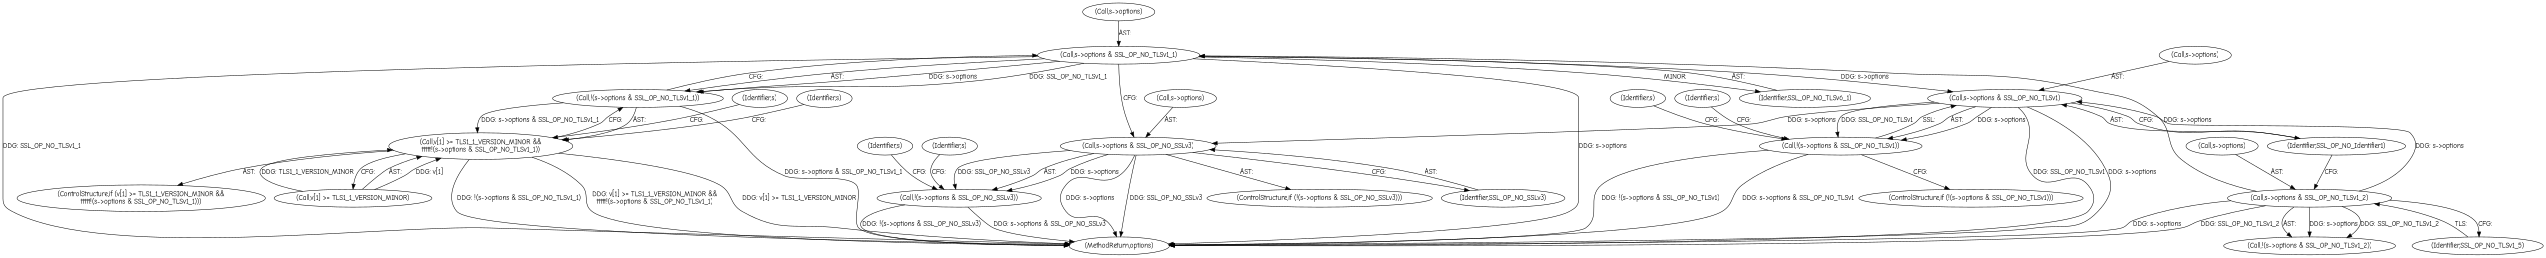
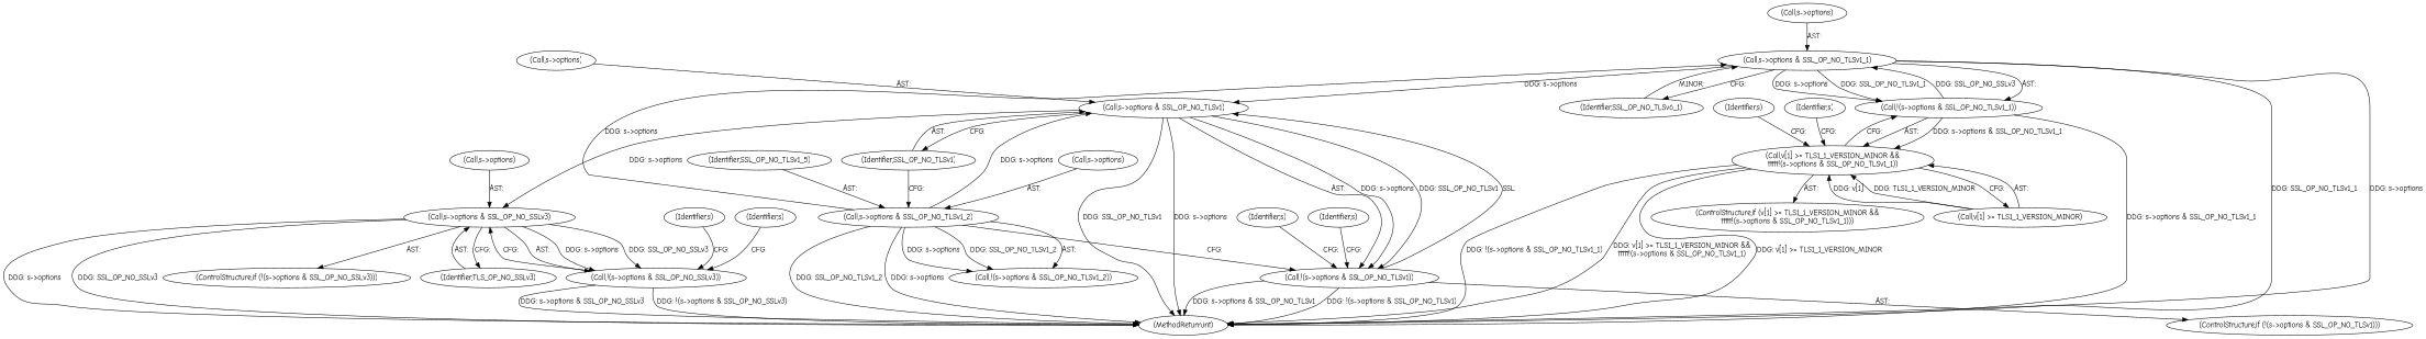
  digraph {
    fontname="Comic Neue"
    node [fontname="Comic Neue"]
    edge [fontname="Comic Neue"]
    n1 [label="(Call,s->options & SSL_OP_NO_TLSv1_1)"]
    n2 [label="(Call,!(s->options & SSL_OP_NO_TLSv1_1))"]
    n3 [label="(Call,s->options & SSL_OP_NO_TLSv1)"]
    n4 [label="(Identifier,SSL_OP_NO_TLSv6_1)"]
-   n5 [label="(MethodReturn,options)"]
+   n5 [label="(MethodReturn,int)"]
    n6 [label="(Call,v[1] >= TLS1_1_VERSION_MINOR &&\n\t\t\t\t\t!(s->options & SSL_OP_NO_TLSv1_1))"]
    n7 [label="(Call,!(s->options & SSL_OP_NO_TLSv1))"]
    n8 [label="(Call,s->options & SSL_OP_NO_SSLv3)"]
-   n9 [label="(Identifier,SSL_OP_NO_Identifier1)"]
+   n9 [label="(Identifier,SSL_OP_NO_TLSv1)"]
    n10 [label="(Call,s->options & SSL_OP_NO_TLSv1_2)"]
    n11 [label="(Call,!(s->options & SSL_OP_NO_TLSv1_2))"]
    n12 [label="(Identifier,SSL_OP_NO_TLSv1_5)"]
    n13 [label="(ControlStructure,if (v[1] >= TLS1_1_VERSION_MINOR &&\n\t\t\t\t\t!(s->options & SSL_OP_NO_TLSv1_1)))"]
    n14 [label="(Call,v[1] >= TLS1_1_VERSION_MINOR)"]
    n15 [label="(ControlStructure,if (!(s->options & SSL_OP_NO_TLSv1)))"]
    n16 [label="(Call,!(s->options & SSL_OP_NO_SSLv3))"]
-   n17 [label="(Identifier,SSL_OP_NO_SSLv3)"]
+   n17 [label="(Identifier,TLS_OP_NO_SSLv3)"]
    n18 [label="(ControlStructure,if (!(s->options & SSL_OP_NO_SSLv3)))"]
    n19 [label="(Identifier,s)"]
    n20 [label="(Identifier,s)"]
    n21 [label="(Call,s->options)"]
    n22 [label="(Call,s->options)"]
    n23 [label="(Identifier,s)"]
    n24 [label="(Identifier,s)"]
    n25 [label="(Identifier,s)"]
    n26 [label="(Call,s->options)"]
    n27 [label="(Identifier,s)"]
    n28 [label="(Call,s->options)"]
    n1 -> n2 [label="AST: "]
    n1 -> n2 [label="DDG: s->options"]
    n1 -> n2 [label="DDG: SSL_OP_NO_TLSv1_1"]
    n1 -> n3 [label="DDG: s->options"]
-   n1 -> n4 [label="MINOR: "]
+   n1 -> n4 [label="CFG: "]
    n1 -> n5 [label="DDG: SSL_OP_NO_TLSv1_1"]
    n1 -> n5 [label="DDG: s->options"]
-   n2 -> n1 [label="CFG: "]
+   n2 -> n1 [label="DDG: SSL_OP_NO_SSLv3"]
    n2 -> n5 [label="DDG: s->options & SSL_OP_NO_TLSv1_1"]
    n2 -> n6 [label="AST: "]
    n2 -> n6 [label="DDG: s->options & SSL_OP_NO_TLSv1_1"]
    n3 -> n5 [label="DDG: SSL_OP_NO_TLSv1"]
    n3 -> n5 [label="DDG: s->options"]
    n3 -> n7 [label="AST: "]
    n3 -> n7 [label="DDG: s->options"]
    n3 -> n7 [label="DDG: SSL_OP_NO_TLSv1"]
    n3 -> n8 [label="DDG: s->options"]
    n3 -> n9 [label="CFG: "]
-   n4 -> n1 [label="AST: "]
+   n4 -> n1 [label="MINOR: "]
    n6 -> n2 [label="CFG: "]
    n6 -> n5 [label="DDG: v[1] >= TLS1_1_VERSION_MINOR"]
    n6 -> n5 [label="DDG: !(s->options & SSL_OP_NO_TLSv1_1)"]
    n6 -> n5 [label="DDG: v[1] >= TLS1_1_VERSION_MINOR &&\n\t\t\t\t\t!(s->options & SSL_OP_NO_TLSv1_1)"]
    n6 -> n13 [label="AST: "]
    n6 -> n14 [label="CFG: "]
    n7 -> n3 [label="SSL: "]
    n7 -> n5 [label="DDG: s->options & SSL_OP_NO_TLSv1"]
    n7 -> n5 [label="DDG: !(s->options & SSL_OP_NO_TLSv1)"]
-   n7 -> n15 [label="CFG: "]
+   n7 -> n15 [label="AST: "]
    n8 -> n5 [label="DDG: s->options"]
    n8 -> n5 [label="DDG: SSL_OP_NO_SSLv3"]
    n8 -> n16 [label="AST: "]
    n8 -> n16 [label="DDG: s->options"]
    n8 -> n16 [label="DDG: SSL_OP_NO_SSLv3"]
    n8 -> n17 [label="CFG: "]
    n8 -> n18 [label="AST: "]
    n9 -> n3 [label="AST: "]
    n9 -> n10 [label="CFG: "]
    n10 -> n1 [label="DDG: s->options"]
    n10 -> n3 [label="DDG: s->options"]
    n10 -> n5 [label="DDG: s->options"]
    n10 -> n5 [label="DDG: SSL_OP_NO_TLSv1_2"]
    n10 -> n11 [label="AST: "]
    n10 -> n11 [label="DDG: s->options"]
    n10 -> n11 [label="DDG: SSL_OP_NO_TLSv1_2"]
-   n10 -> n12 [label="CFG: "]
-   n12 -> n10 [label="TLS: "]
+   n10 -> n7 [label="CFG: "]
+   n12 -> n10 [label="AST: "]
    n14 -> n6 [label="AST: "]
    n14 -> n6 [label="DDG: v[1]"]
    n14 -> n6 [label="DDG: TLS1_1_VERSION_MINOR"]
    n16 -> n5 [label="DDG: s->options & SSL_OP_NO_SSLv3"]
    n16 -> n5 [label="DDG: !(s->options & SSL_OP_NO_SSLv3)"]
-   n1 -> n8 [label="CFG: "]
+   n16 -> n8 [label="CFG: "]
    n17 -> n8 [label="AST: "]
    n19 -> n6 [label="CFG: "]
    n20 -> n7 [label="CFG: "]
    n21 -> n1 [label="AST: "]
    n22 -> n8 [label="AST: "]
    n23 -> n7 [label="CFG: "]
    n24 -> n16 [label="CFG: "]
    n25 -> n16 [label="CFG: "]
    n26 -> n3 [label="AST: "]
    n27 -> n6 [label="CFG: "]
    n28 -> n10 [label="AST: "]
  }
